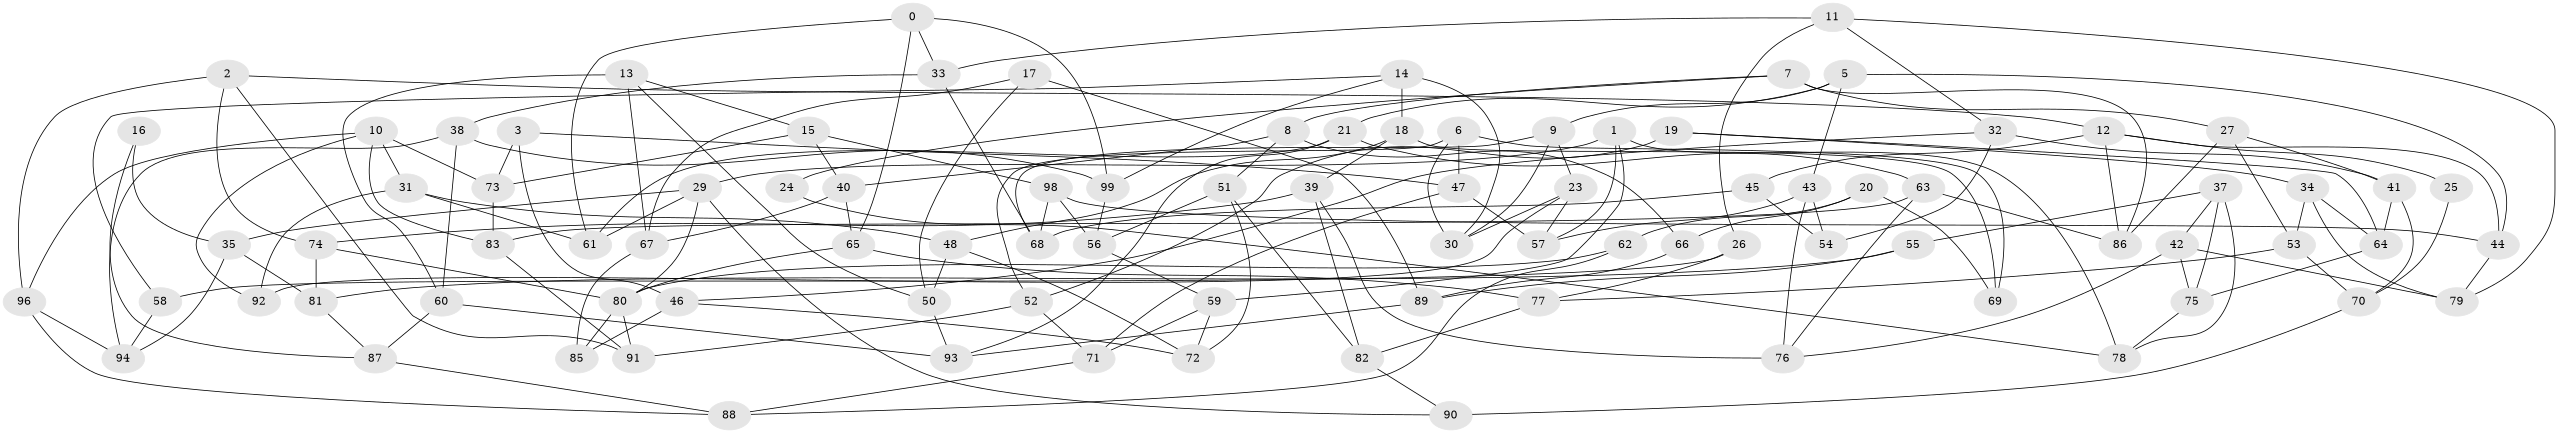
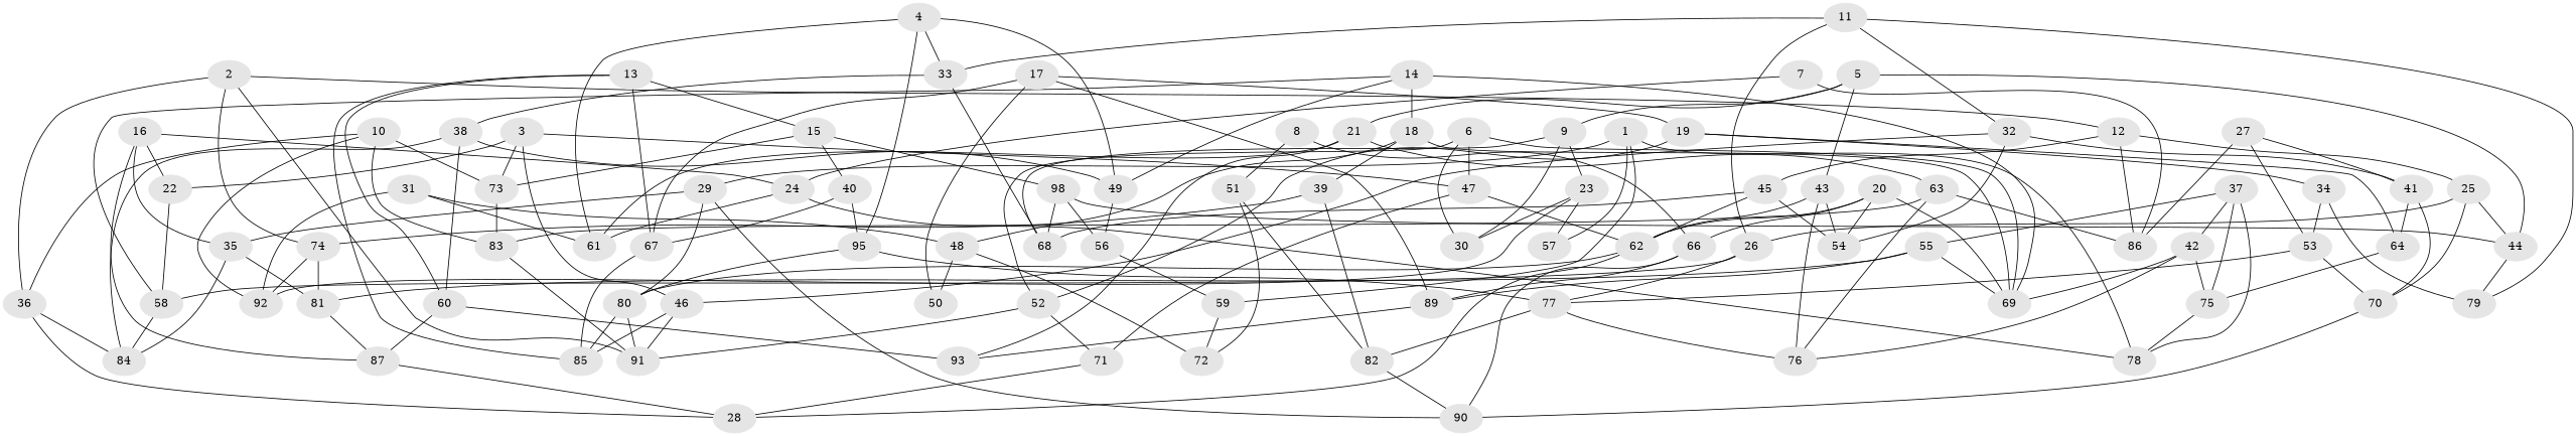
  graph {
    node [color=gray90 style=filled]
    1
    29
    57
    59
    78
    35
    80
    90
    72
    71
    2
    12
-   36 [label=96]
+   36
    74
    91
    86
    25
    45
-   84 [label=94]
-   88
+   84
+   88 [label=28]
    92
    81
    3
+   22
    46
    47
    73
    58
    85
    83
-   4 [label=0]
+   4
    33
-   49 [label=99]
+   49
    61
-   65
+   65 [label=95]
    68
    38
    56
    77
    5
    9
    21
    43
    44
    30
    23
    63
    93
    54
    76
    79
    6
    52
    69
    7
    8
    24
    27
    40
    51
    66
    41
    53
    67
    82
    89
    10
    31
    48
    11
    26
    32
    70
    62
    13
    15
    50
    60
    n79 [label=98]
    87
    14
    18
    39
    16
    17
    19
    34
    64
    75
    20
    37
    42
    55
    1 -- 29
    1 -- 57
    1 -- 59
    1 -- 78
    29 -- 35
    29 -- 80
    29 -- 90
    59 -- 72
-   59 -- 71
    35 -- 84
    35 -- 81
    80 -- 91
    80 -- 85
    71 -- 88
    2 -- 12
    2 -- 36
    2 -- 74
    2 -- 91
    12 -- 86
    12 -- 25
    12 -- 45
    36 -- 84
    36 -- 88
-   74 -- 80
+   74 -- 92
    74 -- 81
-   12 -- 44
+   25 -- 44
+   25 -- 26
    25 -- 70
    45 -- 68
    45 -- 54
+   45 -- 62
    81 -- 87
+   3 -- 22
    3 -- 46
    3 -- 47
    3 -- 73
-   46 -- 72
+   22 -- 58
+   46 -- 91
    46 -- 85
-   47 -- 57
+   47 -- 62
    47 -- 71
    73 -- 83
    58 -- 84
    83 -- 91
    4 -- 33
    4 -- 49
    4 -- 61
    4 -- 65
    33 -- 68
    33 -- 38
    49 -- 56
    65 -- 80
    65 -- 77
    38 -- 84
    38 -- 49
    38 -- 60
    56 -- 59
    77 -- 82
    5 -- 9
    5 -- 21
    5 -- 43
    5 -- 44
    9 -- 68
    9 -- 30
    9 -- 23
    21 -- 61
    21 -- 63
    21 -- 93
-   43 -- 57
+   43 -- 62
    43 -- 54
    43 -- 76
    44 -- 79
    23 -- 57
    23 -- 92
    23 -- 30
    63 -- 86
    63 -- 83
    63 -- 76
    6 -- 47
    6 -- 30
    6 -- 52
    6 -- 69
    52 -- 71
    52 -- 91
    7 -- 86
-   7 -- 8
    7 -- 24
-   7 -- 27
-   8 -- 40
    8 -- 51
    8 -- 66
    24 -- 78
-   29 -- 61
+   24 -- 61
    27 -- 86
    27 -- 41
    27 -- 53
    40 -- 65
    40 -- 67
    51 -- 72
-   51 -- 56
    51 -- 82
+   66 -- 90
    66 -- 89
    41 -- 70
    41 -- 64
    53 -- 77
    53 -- 70
    67 -- 85
    82 -- 90
    89 -- 93
    10 -- 36
    10 -- 92
    10 -- 73
    10 -- 83
-   10 -- 31
    31 -- 92
    31 -- 61
    31 -- 48
    48 -- 72
    48 -- 50
    11 -- 33
    11 -- 79
    11 -- 26
    11 -- 32
    26 -- 58
    26 -- 77
    32 -- 46
    32 -- 54
    32 -- 41
    70 -- 90
    62 -- 80
    62 -- 88
    13 -- 67
    13 -- 15
-   13 -- 50
+   13 -- 85
    13 -- 60
    15 -- 73
    15 -- 40
    15 -- n79
-   50 -- 93
    60 -- 93
    60 -- 87
    n79 -- 68
    n79 -- 56
    n79 -- 44
    87 -- 88
    14 -- 58
    14 -- 49
-   14 -- 30
+   14 -- 69
    14 -- 18
    18 -- 69
    18 -- 48
    18 -- 39
    39 -- 74
-   39 -- 76
+   77 -- 76
    39 -- 82
    16 -- 35
+   16 -- 22
+   16 -- 24
    16 -- 87
    17 -- 67
    17 -- 89
    17 -- 50
+   17 -- 19
    19 -- 52
    19 -- 34
    19 -- 64
    34 -- 79
    34 -- 53
-   34 -- 64
    64 -- 75
    75 -- 78
+   20 -- 54
    20 -- 69
    20 -- 66
    20 -- 62
    37 -- 78
    37 -- 75
    37 -- 42
    37 -- 55
    42 -- 76
-   42 -- 79
+   42 -- 69
    42 -- 75
    55 -- 81
+   55 -- 69
    55 -- 89
  }
